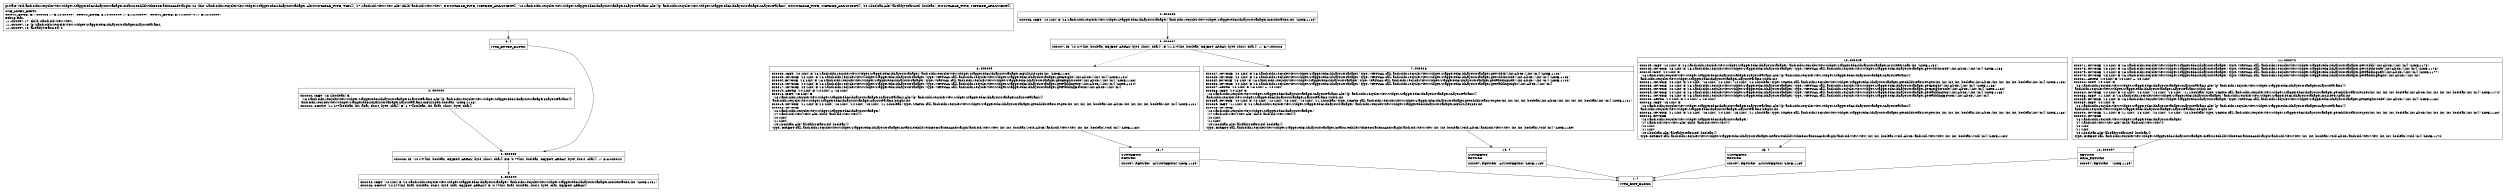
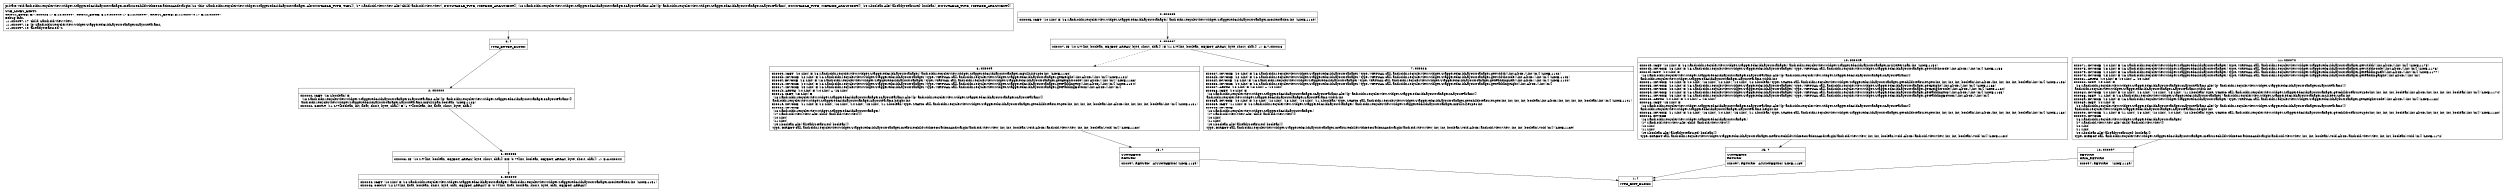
  digraph {
    node [shape=record]
    n1 [label="{0\:\ ?|MTH_ENTER_BLOCK\l}"]
    n2 [label="{2\:\ 0x0000|0x0000: IGET  (r3 I:boolean) = \l  (r8 I:androidx.recyclerview.widget.StaggeredGridLayoutManager$LayoutParams A[D('lp' androidx.recyclerview.widget.StaggeredGridLayoutManager$LayoutParams)])\l androidx.recyclerview.widget.StaggeredGridLayoutManager.LayoutParams.mFullSpan boolean  (LINE:1128)\l0x0002: CONST  (r1 I:??[boolean, int, float, short, byte, char]) = (1 ??[boolean, int, float, short, byte, char]) \l}"]
    n3 [label="{3\:\ 0x0003|0x0003: IF  (r0 I:??[int, boolean, OBJECT, ARRAY, byte, short, char]) == (0 ??[int, boolean, OBJECT, ARRAY, byte, short, char])  \-\> B:8:0x0044 \l}"]
    n4 [label="{8\:\ 0x0044|0x0044: IGET  (r0 I:int) = (r6 I:androidx.recyclerview.widget.StaggeredGridLayoutManager) androidx.recyclerview.widget.StaggeredGridLayoutManager.mOrientation int  (LINE:1151)\l0x0046: CONST  (r2 I:??[int, float, boolean, short, byte, char, OBJECT, ARRAY]) = (0 ??[int, float, boolean, short, byte, char, OBJECT, ARRAY]) \l}"]
    n5 [label="{4\:\ 0x0005|0x0005: IGET  (r0 I:int) = (r6 I:androidx.recyclerview.widget.StaggeredGridLayoutManager) androidx.recyclerview.widget.StaggeredGridLayoutManager.mOrientation int  (LINE:1129)\l}"]
    n6 [label="{5\:\ 0x0007|0x0007: IF  (r0 I:??[int, boolean, OBJECT, ARRAY, byte, short, char]) != (r1 I:??[int, boolean, OBJECT, ARRAY, byte, short, char])  \-\> B:7:0x0026 \l}"]
    n7 [label="{6\:\ 0x0009|0x0009: IGET  (r0 I:int) = (r6 I:androidx.recyclerview.widget.StaggeredGridLayoutManager) androidx.recyclerview.widget.StaggeredGridLayoutManager.mFullSizeSpec int  (LINE:1130)\l0x000b: INVOKE  (r2 I:int) = (r6 I:androidx.recyclerview.widget.StaggeredGridLayoutManager) type: VIRTUAL call: androidx.recyclerview.widget.StaggeredGridLayoutManager.getHeight():int A[MD:():int (m)] (LINE:1132)\l0x000f: INVOKE  (r3 I:int) = (r6 I:androidx.recyclerview.widget.StaggeredGridLayoutManager) type: VIRTUAL call: androidx.recyclerview.widget.StaggeredGridLayoutManager.getHeightMode():int A[MD:():int (m)] (LINE:1133)\l0x0013: INVOKE  (r4 I:int) = (r6 I:androidx.recyclerview.widget.StaggeredGridLayoutManager) type: VIRTUAL call: androidx.recyclerview.widget.StaggeredGridLayoutManager.getPaddingTop():int A[MD:():int (m)] (LINE:1134)\l0x0017: INVOKE  (r5 I:int) = (r6 I:androidx.recyclerview.widget.StaggeredGridLayoutManager) type: VIRTUAL call: androidx.recyclerview.widget.StaggeredGridLayoutManager.getPaddingBottom():int A[MD:():int (m)]\l0x001b: ARITH  (r4 I:int) = (r4 I:int) + (r5 I:int) \l0x001c: IGET  (r5 I:int) = \l  (r8 I:androidx.recyclerview.widget.StaggeredGridLayoutManager$LayoutParams A[D('lp' androidx.recyclerview.widget.StaggeredGridLayoutManager$LayoutParams)])\l androidx.recyclerview.widget.StaggeredGridLayoutManager.LayoutParams.height int \l0x001e: INVOKE  (r1 I:int) = (r2 I:int), (r3 I:int), (r4 I:int), (r5 I:int), (r1 I:boolean) type: STATIC call: androidx.recyclerview.widget.StaggeredGridLayoutManager.getChildMeasureSpec(int, int, int, int, boolean):int A[MD:(int, int, int, int, boolean):int (m)] (LINE:1131)\l0x0022: INVOKE  \l  (r6 I:androidx.recyclerview.widget.StaggeredGridLayoutManager)\l  (r7 I:android.view.View A[D('child' android.view.View)])\l  (r0 I:int)\l  (r1 I:int)\l  (r9 I:boolean A[D('alreadyMeasured' boolean)])\l type: DIRECT call: androidx.recyclerview.widget.StaggeredGridLayoutManager.measureChildWithDecorationsAndMargin(android.view.View, int, int, boolean):void A[MD:(android.view.View, int, int, boolean):void (m)] (LINE:1130)\l}"]
    n8 [label="{7\:\ 0x0026|0x0027: INVOKE  (r0 I:int) = (r6 I:androidx.recyclerview.widget.StaggeredGridLayoutManager) type: VIRTUAL call: androidx.recyclerview.widget.StaggeredGridLayoutManager.getWidth():int A[MD:():int (m)] (LINE:1142)\l0x002b: INVOKE  (r2 I:int) = (r6 I:androidx.recyclerview.widget.StaggeredGridLayoutManager) type: VIRTUAL call: androidx.recyclerview.widget.StaggeredGridLayoutManager.getWidthMode():int A[MD:():int (m)] (LINE:1143)\l0x002f: INVOKE  (r3 I:int) = (r6 I:androidx.recyclerview.widget.StaggeredGridLayoutManager) type: VIRTUAL call: androidx.recyclerview.widget.StaggeredGridLayoutManager.getPaddingLeft():int A[MD:():int (m)] (LINE:1144)\l0x0033: INVOKE  (r4 I:int) = (r6 I:androidx.recyclerview.widget.StaggeredGridLayoutManager) type: VIRTUAL call: androidx.recyclerview.widget.StaggeredGridLayoutManager.getPaddingRight():int A[MD:():int (m)]\l0x0037: ARITH  (r3 I:int) = (r3 I:int) + (r4 I:int) \l0x0038: IGET  (r4 I:int) = \l  (r8 I:androidx.recyclerview.widget.StaggeredGridLayoutManager$LayoutParams A[D('lp' androidx.recyclerview.widget.StaggeredGridLayoutManager$LayoutParams)])\l androidx.recyclerview.widget.StaggeredGridLayoutManager.LayoutParams.width int \l0x003a: INVOKE  (r0 I:int) = (r0 I:int), (r2 I:int), (r3 I:int), (r4 I:int), (r1 I:boolean) type: STATIC call: androidx.recyclerview.widget.StaggeredGridLayoutManager.getChildMeasureSpec(int, int, int, int, boolean):int A[MD:(int, int, int, int, boolean):int (m)] (LINE:1141)\l0x003e: IGET  (r1 I:int) = (r6 I:androidx.recyclerview.widget.StaggeredGridLayoutManager) androidx.recyclerview.widget.StaggeredGridLayoutManager.mFullSizeSpec int \l0x0040: INVOKE  \l  (r6 I:androidx.recyclerview.widget.StaggeredGridLayoutManager)\l  (r7 I:android.view.View A[D('child' android.view.View)])\l  (r0 I:int)\l  (r1 I:int)\l  (r9 I:boolean A[D('alreadyMeasured' boolean)])\l type: DIRECT call: androidx.recyclerview.widget.StaggeredGridLayoutManager.measureChildWithDecorationsAndMargin(android.view.View, int, int, boolean):void A[MD:(android.view.View, int, int, boolean):void (m)] (LINE:1139)\l}"]
    n9 [label="{13\:\ ?|SYNTHETIC\lRETURN\l|0x0097: RETURN   A[SYNTHETIC] (LINE:1189)\l}"]
-   n10 [label="{14\:\ ?|SYNTHETIC\lRETURN\l|0x0097: RETURN   A[SYNTHETIC] (LINE:1189)\l}"]
    n11 [label="{1\:\ ?|MTH_EXIT_BLOCK\l}"]
    n12 [label="{10\:\ 0x0049|0x0049: IGET  (r0 I:int) = (r6 I:androidx.recyclerview.widget.StaggeredGridLayoutManager) androidx.recyclerview.widget.StaggeredGridLayoutManager.mSizePerSpan int  (LINE:1154)\l0x004b: INVOKE  (r3 I:int) = (r6 I:androidx.recyclerview.widget.StaggeredGridLayoutManager) type: VIRTUAL call: androidx.recyclerview.widget.StaggeredGridLayoutManager.getWidthMode():int A[MD:():int (m)] (LINE:1158)\l0x004f: IGET  (r4 I:int) = \l  (r8 I:androidx.recyclerview.widget.StaggeredGridLayoutManager$LayoutParams A[D('lp' androidx.recyclerview.widget.StaggeredGridLayoutManager$LayoutParams)])\l androidx.recyclerview.widget.StaggeredGridLayoutManager.LayoutParams.width int \l0x0051: INVOKE  (r0 I:int) = (r0 I:int), (r3 I:int), (r2 I:int), (r4 I:int), (r2 I:boolean) type: STATIC call: androidx.recyclerview.widget.StaggeredGridLayoutManager.getChildMeasureSpec(int, int, int, int, boolean):int A[MD:(int, int, int, int, boolean):int (m)] (LINE:1156)\l0x0055: INVOKE  (r2 I:int) = (r6 I:androidx.recyclerview.widget.StaggeredGridLayoutManager) type: VIRTUAL call: androidx.recyclerview.widget.StaggeredGridLayoutManager.getHeight():int A[MD:():int (m)] (LINE:1163)\l0x0059: INVOKE  (r3 I:int) = (r6 I:androidx.recyclerview.widget.StaggeredGridLayoutManager) type: VIRTUAL call: androidx.recyclerview.widget.StaggeredGridLayoutManager.getHeightMode():int A[MD:():int (m)] (LINE:1164)\l0x005d: INVOKE  (r4 I:int) = (r6 I:androidx.recyclerview.widget.StaggeredGridLayoutManager) type: VIRTUAL call: androidx.recyclerview.widget.StaggeredGridLayoutManager.getPaddingTop():int A[MD:():int (m)] (LINE:1165)\l0x0061: INVOKE  (r5 I:int) = (r6 I:androidx.recyclerview.widget.StaggeredGridLayoutManager) type: VIRTUAL call: androidx.recyclerview.widget.StaggeredGridLayoutManager.getPaddingBottom():int A[MD:():int (m)]\l0x0065: ARITH  (r4 I:int) = (r4 I:int) + (r5 I:int) \l0x0066: IGET  (r5 I:int) = \l  (r8 I:androidx.recyclerview.widget.StaggeredGridLayoutManager$LayoutParams A[D('lp' androidx.recyclerview.widget.StaggeredGridLayoutManager$LayoutParams)])\l androidx.recyclerview.widget.StaggeredGridLayoutManager.LayoutParams.height int \l0x0068: INVOKE  (r1 I:int) = (r2 I:int), (r3 I:int), (r4 I:int), (r5 I:int), (r1 I:boolean) type: STATIC call: androidx.recyclerview.widget.StaggeredGridLayoutManager.getChildMeasureSpec(int, int, int, int, boolean):int A[MD:(int, int, int, int, boolean):int (m)] (LINE:1162)\l0x006c: INVOKE  \l  (r6 I:androidx.recyclerview.widget.StaggeredGridLayoutManager)\l  (r7 I:android.view.View A[D('child' android.view.View)])\l  (r0 I:int)\l  (r1 I:int)\l  (r9 I:boolean A[D('alreadyMeasured' boolean)])\l type: DIRECT call: androidx.recyclerview.widget.StaggeredGridLayoutManager.measureChildWithDecorationsAndMargin(android.view.View, int, int, boolean):void A[MD:(android.view.View, int, int, boolean):void (m)] (LINE:1154)\l}"]
    n13 [label="{15\:\ ?|SYNTHETIC\lRETURN\l|0x0097: RETURN   A[SYNTHETIC] (LINE:1189)\l}"]
    n14 [label="{11\:\ 0x0070|0x0071: INVOKE  (r0 I:int) = (r6 I:androidx.recyclerview.widget.StaggeredGridLayoutManager) type: VIRTUAL call: androidx.recyclerview.widget.StaggeredGridLayoutManager.getWidth():int A[MD:():int (m)] (LINE:1175)\l0x0075: INVOKE  (r3 I:int) = (r6 I:androidx.recyclerview.widget.StaggeredGridLayoutManager) type: VIRTUAL call: androidx.recyclerview.widget.StaggeredGridLayoutManager.getWidthMode():int A[MD:():int (m)] (LINE:1176)\l0x0079: INVOKE  (r4 I:int) = (r6 I:androidx.recyclerview.widget.StaggeredGridLayoutManager) type: VIRTUAL call: androidx.recyclerview.widget.StaggeredGridLayoutManager.getPaddingLeft():int A[MD:():int (m)] (LINE:1177)\l0x007d: INVOKE  (r5 I:int) = (r6 I:androidx.recyclerview.widget.StaggeredGridLayoutManager) type: VIRTUAL call: androidx.recyclerview.widget.StaggeredGridLayoutManager.getPaddingRight():int A[MD:():int (m)]\l0x0081: ARITH  (r4 I:int) = (r4 I:int) + (r5 I:int) \l0x0082: IGET  (r5 I:int) = \l  (r8 I:androidx.recyclerview.widget.StaggeredGridLayoutManager$LayoutParams A[D('lp' androidx.recyclerview.widget.StaggeredGridLayoutManager$LayoutParams)])\l androidx.recyclerview.widget.StaggeredGridLayoutManager.LayoutParams.width int \l0x0084: INVOKE  (r0 I:int) = (r0 I:int), (r3 I:int), (r4 I:int), (r5 I:int), (r1 I:boolean) type: STATIC call: androidx.recyclerview.widget.StaggeredGridLayoutManager.getChildMeasureSpec(int, int, int, int, boolean):int A[MD:(int, int, int, int, boolean):int (m)] (LINE:1174)\l0x0088: IGET  (r1 I:int) = (r6 I:androidx.recyclerview.widget.StaggeredGridLayoutManager) androidx.recyclerview.widget.StaggeredGridLayoutManager.mSizePerSpan int \l0x008a: INVOKE  (r3 I:int) = (r6 I:androidx.recyclerview.widget.StaggeredGridLayoutManager) type: VIRTUAL call: androidx.recyclerview.widget.StaggeredGridLayoutManager.getHeightMode():int A[MD:():int (m)] (LINE:1182)\l0x008e: IGET  (r4 I:int) = \l  (r8 I:androidx.recyclerview.widget.StaggeredGridLayoutManager$LayoutParams A[D('lp' androidx.recyclerview.widget.StaggeredGridLayoutManager$LayoutParams)])\l androidx.recyclerview.widget.StaggeredGridLayoutManager.LayoutParams.height int \l0x0090: INVOKE  (r1 I:int) = (r1 I:int), (r3 I:int), (r2 I:int), (r4 I:int), (r2 I:boolean) type: STATIC call: androidx.recyclerview.widget.StaggeredGridLayoutManager.getChildMeasureSpec(int, int, int, int, boolean):int A[MD:(int, int, int, int, boolean):int (m)] (LINE:1180)\l0x0094: INVOKE  \l  (r6 I:androidx.recyclerview.widget.StaggeredGridLayoutManager)\l  (r7 I:android.view.View A[D('child' android.view.View)])\l  (r0 I:int)\l  (r1 I:int)\l  (r9 I:boolean A[D('alreadyMeasured' boolean)])\l type: DIRECT call: androidx.recyclerview.widget.StaggeredGridLayoutManager.measureChildWithDecorationsAndMargin(android.view.View, int, int, boolean):void A[MD:(android.view.View, int, int, boolean):void (m)] (LINE:1172)\l}"]
    n15 [label="{12\:\ 0x0097|RETURN\lORIG_RETURN\l|0x0097: RETURN    (LINE:1189)\l}"]
    n16 [label="{private void androidx.recyclerview.widget.StaggeredGridLayoutManager.measureChildWithDecorationsAndMargin((r6 'this' I:androidx.recyclerview.widget.StaggeredGridLayoutManager A[IMMUTABLE_TYPE, THIS]), (r7 I:android.view.View A[D('child' android.view.View), IMMUTABLE_TYPE, METHOD_ARGUMENT]), (r8 I:androidx.recyclerview.widget.StaggeredGridLayoutManager$LayoutParams A[D('lp' androidx.recyclerview.widget.StaggeredGridLayoutManager$LayoutParams), IMMUTABLE_TYPE, METHOD_ARGUMENT]), (r9 I:boolean A[D('alreadyMeasured' boolean), IMMUTABLE_TYPE, METHOD_ARGUMENT]))  | USE_LINES_HINTS\lCROSS_EDGE: B:7:0x0026 \-\> B:12:0x0097, CROSS_EDGE: B:10:0x0049 \-\> B:12:0x0097, CROSS_EDGE: B:11:0x0070 \-\> B:12:0x0097\lDebug Info:\l  \-1 \-0x0097: r7 'child' Landroid\/view\/View;\l  \-1 \-0x0097: r8 'lp' Landroidx\/recyclerview\/widget\/StaggeredGridLayoutManager$LayoutParams;\l  \-1 \-0x0097: r9 'alreadyMeasured' Z\l}"]
-   n1 -> n3
+   n1 -> n2
    n2 -> n3
    n3 -> n4
    n5 -> n6
    n6 -> n7 [style=dashed]
    n6 -> n8
    n7 -> n9
-   n8 -> n10
    n9 -> n11
-   n10 -> n11
    n12 -> n13
    n13 -> n11
    n14 -> n15
    n15 -> n11
    n16 -> n1
  }
